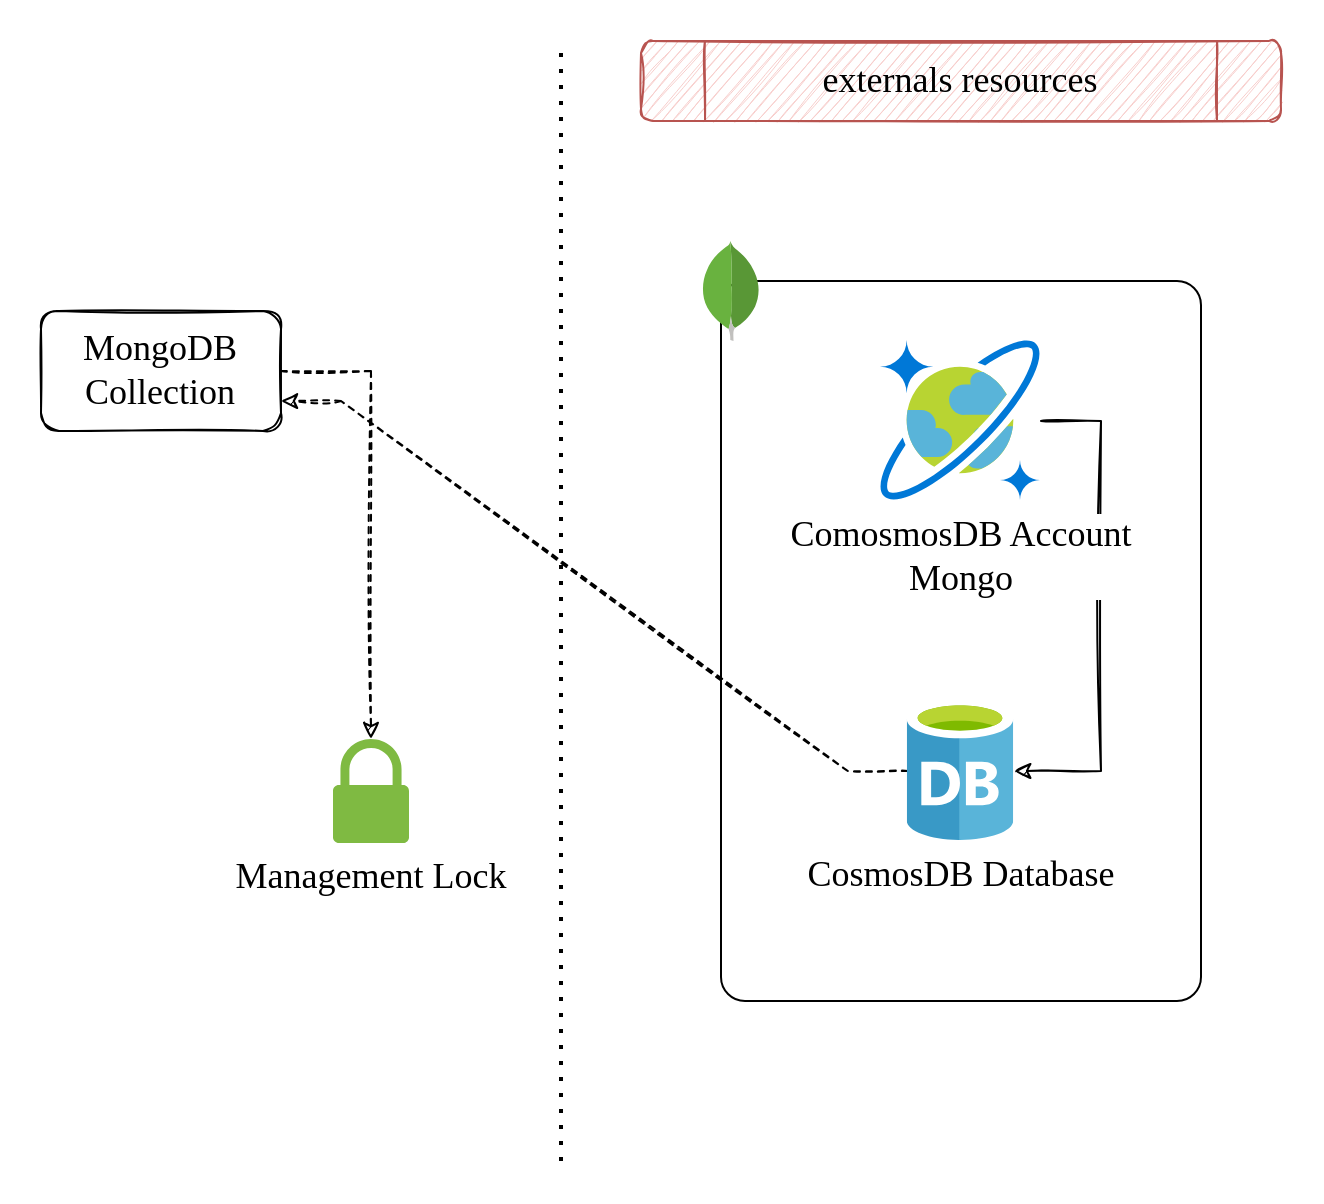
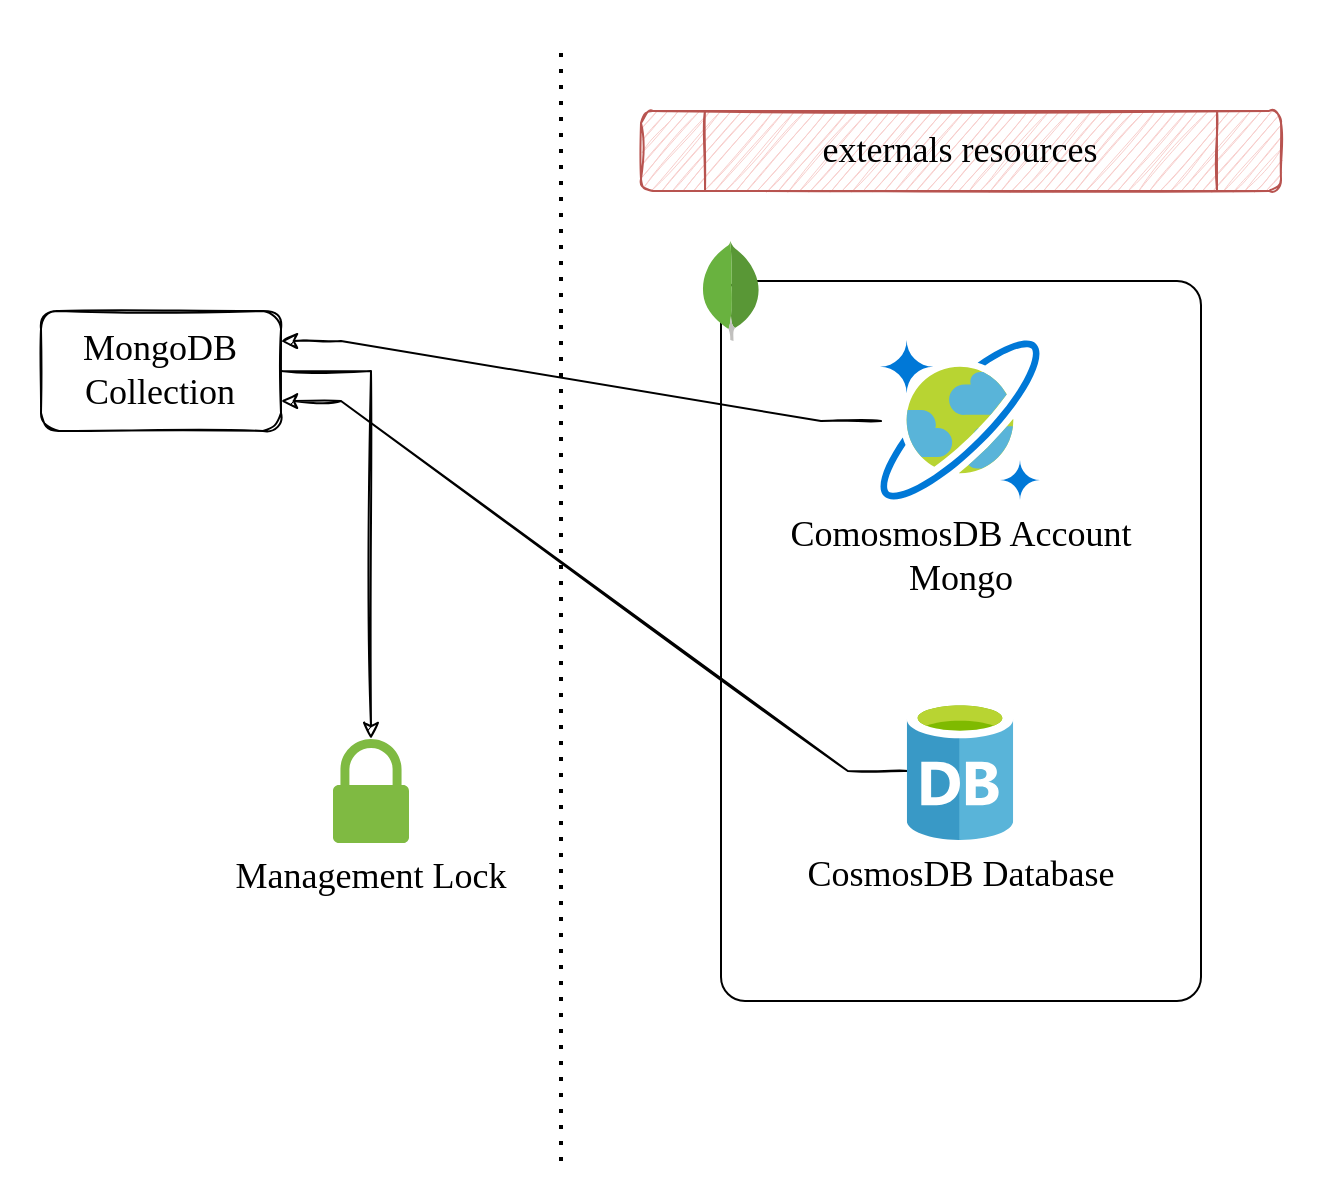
  <mxCell id="0" />
  <mxCell id="1" parent="0" />
  <mxCell id="2" value="" style="rounded=1;whiteSpace=wrap;html=1;sketch=0;fontFamily=Architects Daughter;fontSource=https%3A%2F%2Ffonts.googleapis.com%2Fcss%3Ffamily%3DArchitects%2BDaughter;fontSize=18;arcSize=5;" vertex="1" parent="1"><mxGeometry x="360" y="140" width="240" height="360" as="geometry" /></mxCell>
- <mxCell id="3" style="edgeStyle=orthogonalEdgeStyle;rounded=0;orthogonalLoop=1;jettySize=auto;html=1;fontFamily=Architects Daughter;fontSource=https%3A%2F%2Ffonts.googleapis.com%2Fcss%3Ffamily%3DArchitects%2BDaughter;fontSize=18;sketch=1;dashed=1;" edge="1" parent="1" source="4" target="12"><mxGeometry relative="1" as="geometry" /></mxCell>
+ <mxCell id="3" style="edgeStyle=orthogonalEdgeStyle;rounded=0;orthogonalLoop=1;jettySize=auto;html=1;fontFamily=Architects Daughter;fontSource=https%3A%2F%2Ffonts.googleapis.com%2Fcss%3Ffamily%3DArchitects%2BDaughter;fontSize=18;sketch=1;" edge="1" parent="1" source="4" target="12"><mxGeometry relative="1" as="geometry" /></mxCell>
  <mxCell id="4" value="MongoDB&lt;br style=&quot;font-size: 18px;&quot;&gt;Collection" style="rounded=1;whiteSpace=wrap;html=1;sketch=1;fontFamily=Architects Daughter;fontSource=https%3A%2F%2Ffonts.googleapis.com%2Fcss%3Ffamily%3DArchitects%2BDaughter;fontSize=18;" parent="1" vertex="1"><mxGeometry x="20" y="155" width="120" height="60" as="geometry" /></mxCell>
- <mxCell id="5" style="edgeStyle=entityRelationEdgeStyle;rounded=0;sketch=1;orthogonalLoop=1;jettySize=auto;html=1;fontFamily=Architects Daughter;fontSource=https%3A%2F%2Ffonts.googleapis.com%2Fcss%3Ffamily%3DArchitects%2BDaughter;fontSize=18;" edge="1" parent="1" source="6" target="10"><mxGeometry relative="1" as="geometry" /></mxCell>
+ <mxCell id="5" style="edgeStyle=entityRelationEdgeStyle;rounded=0;sketch=1;orthogonalLoop=1;jettySize=auto;html=1;entryX=1;entryY=0.25;entryDx=0;entryDy=0;fontFamily=Architects Daughter;fontSource=https%3A%2F%2Ffonts.googleapis.com%2Fcss%3Ffamily%3DArchitects%2BDaughter;fontSize=18;" edge="1" parent="1" source="6" target="4"><mxGeometry relative="1" as="geometry" /></mxCell>
  <mxCell id="6" value="ComosmosDB Account&lt;br&gt;Mongo" style="sketch=0;aspect=fixed;html=1;points=[];align=center;image;fontSize=18;image=img/lib/mscae/CosmosDB.svg;fontFamily=Architects Daughter;fontSource=https%3A%2F%2Ffonts.googleapis.com%2Fcss%3Ffamily%3DArchitects%2BDaughter;" vertex="1" parent="1"><mxGeometry x="440" y="170" width="80" height="80" as="geometry" /></mxCell>
  <mxCell id="7" value="" style="endArrow=none;dashed=1;html=1;dashPattern=1 3;strokeWidth=2;rounded=0;" edge="1" parent="1"><mxGeometry width="50" height="50" relative="1" as="geometry"><mxPoint x="280" y="580" as="sourcePoint" /><mxPoint x="280" y="20" as="targetPoint" /></mxGeometry></mxCell>
- <mxCell id="8" value="externals resources" style="shape=process;whiteSpace=wrap;html=1;backgroundOutline=1;fontFamily=Architects Daughter;fontSource=https%3A%2F%2Ffonts.googleapis.com%2Fcss%3Ffamily%3DArchitects%2BDaughter;fillColor=#f8cecc;strokeColor=#b85450;fontSize=18;rounded=1;sketch=1;" vertex="1" parent="1"><mxGeometry x="320" y="20" width="320" height="40" as="geometry" /></mxCell>
- <mxCell id="9" style="edgeStyle=entityRelationEdgeStyle;rounded=0;sketch=1;orthogonalLoop=1;jettySize=auto;html=1;entryX=1;entryY=0.75;entryDx=0;entryDy=0;fontFamily=Architects Daughter;fontSource=https%3A%2F%2Ffonts.googleapis.com%2Fcss%3Ffamily%3DArchitects%2BDaughter;fontSize=18;dashed=1;" edge="1" parent="1" source="10" target="4"><mxGeometry relative="1" as="geometry" /></mxCell>
+ <mxCell id="8" value="externals resources" style="shape=process;whiteSpace=wrap;html=1;backgroundOutline=1;fontFamily=Architects Daughter;fontSource=https%3A%2F%2Ffonts.googleapis.com%2Fcss%3Ffamily%3DArchitects%2BDaughter;fillColor=#f8cecc;strokeColor=#b85450;fontSize=18;rounded=1;sketch=1;" vertex="1" parent="1"><mxGeometry x="320" y="55" width="320" height="40" as="geometry" /></mxCell>
+ <mxCell id="9" style="edgeStyle=entityRelationEdgeStyle;rounded=0;sketch=1;orthogonalLoop=1;jettySize=auto;html=1;entryX=1;entryY=0.75;entryDx=0;entryDy=0;fontFamily=Architects Daughter;fontSource=https%3A%2F%2Ffonts.googleapis.com%2Fcss%3Ffamily%3DArchitects%2BDaughter;fontSize=18;" edge="1" parent="1" source="10" target="4"><mxGeometry relative="1" as="geometry" /></mxCell>
  <mxCell id="10" value="CosmosDB Database" style="sketch=0;aspect=fixed;html=1;points=[];align=center;image;fontSize=18;image=img/lib/mscae/Database_General.svg;rounded=1;fontFamily=Architects Daughter;fontSource=https%3A%2F%2Ffonts.googleapis.com%2Fcss%3Ffamily%3DArchitects%2BDaughter;" vertex="1" parent="1"><mxGeometry x="453.4" y="350" width="53.2" height="70" as="geometry" /></mxCell>
  <mxCell id="11" value="" style="dashed=0;outlineConnect=0;html=1;align=center;labelPosition=center;verticalLabelPosition=bottom;verticalAlign=top;shape=mxgraph.weblogos.mongodb;rounded=1;sketch=0;fontFamily=Architects Daughter;fontSource=https%3A%2F%2Ffonts.googleapis.com%2Fcss%3Ffamily%3DArchitects%2BDaughter;fontSize=18;" vertex="1" parent="1"><mxGeometry x="350" y="120" width="30" height="50" as="geometry" /></mxCell>
  <mxCell id="12" value="Management Lock" style="sketch=0;pointerEvents=1;shadow=0;dashed=0;html=1;strokeColor=none;labelPosition=center;verticalLabelPosition=bottom;verticalAlign=top;outlineConnect=0;align=center;shape=mxgraph.office.security.lock_protected;fillColor=#7FBA42;rounded=1;fontFamily=Architects Daughter;fontSource=https%3A%2F%2Ffonts.googleapis.com%2Fcss%3Ffamily%3DArchitects%2BDaughter;fontSize=18;" vertex="1" parent="1"><mxGeometry x="166" y="369" width="38" height="52" as="geometry" /></mxCell>
